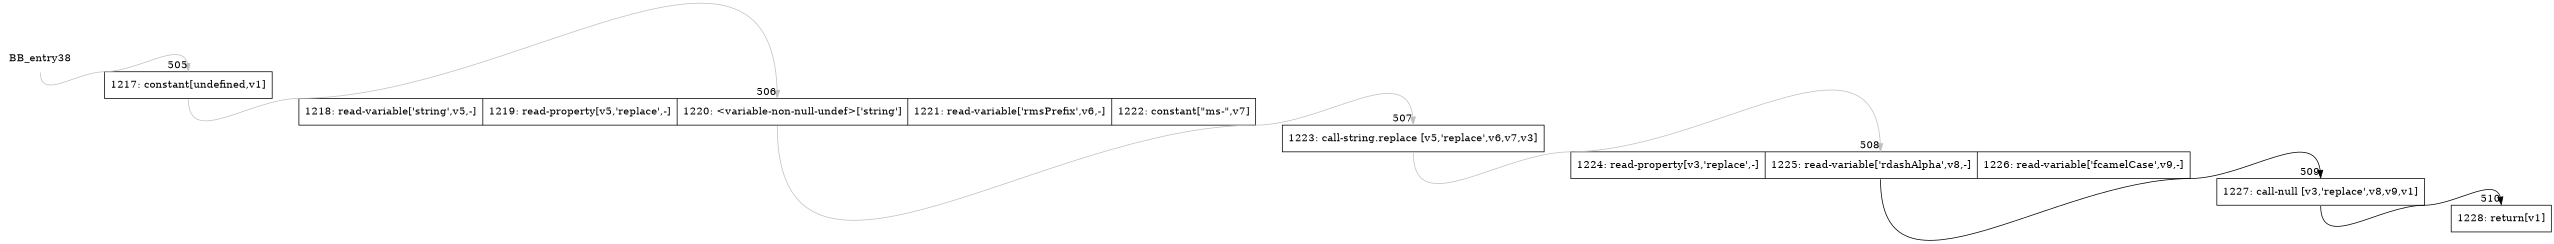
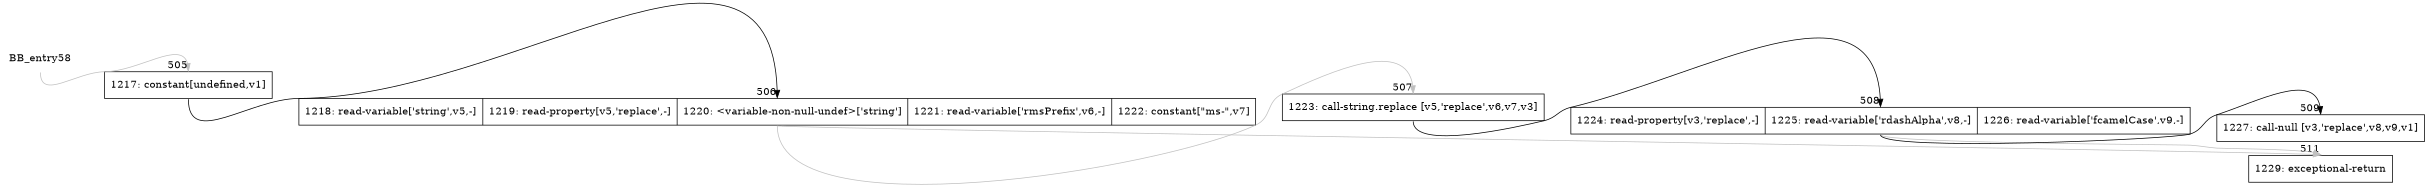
  digraph {
    rankdir=LR
    node [shape=record]
    edge [headport=n tailport=s]
-   BB_entry38 [shape=none]
+   BB_entry38 [shape=none label=BB_entry58]
    n2 [label="{1217: constant[undefined,v1]}"]
    n3 [label="{1218: read-variable['string',v5,-]|1219: read-property[v5,'replace',-]|1220: \<variable-non-null-undef\>['string']|1221: read-variable['rmsPrefix',v6,-]|1222: constant[\"ms-\",v7]}"]
    n4 [label="{1223: call-string.replace [v5,'replace',v6,v7,v3]}"]
+   n5 [label="{1229: exceptional-return}"]
    n6 [label="{1224: read-property[v3,'replace',-]|1225: read-variable['rdashAlpha',v8,-]|1226: read-variable['fcamelCase',v9,-]}"]
    n7 [label="{1227: call-null [v3,'replace',v8,v9,v1]}"]
-   n8 [label="{1228: return[v1]}"]
    BB_entry38 -> n2 [color=gray headlabel="    505"]
-   n2 -> n3 [headlabel="      506" color=gray]
+   n2 -> n3 [headlabel="      506"]
    n3 -> n4 [color=gray headlabel="      507"]
-   n4 -> n6 [headlabel="      508" color=gray]
+   n3 -> n5 [color=gray headlabel="      511"]
+   n4 -> n6 [headlabel="      508"]
+   n6 -> n5 [color=gray]
    n6 -> n7 [headlabel="      509"]
-   n7 -> n8 [headlabel="      510"]
  }
